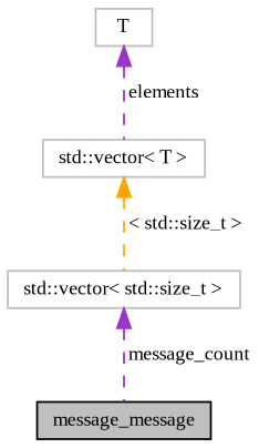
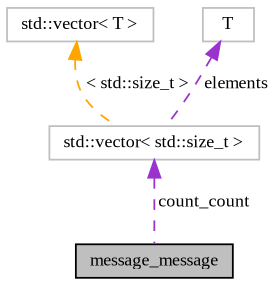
  digraph {
    fontname="Liberation Serif"
    node [color=grey75 fontname="Liberation Serif" fontsize=10 shape=record]
    edge [color=darkorchid3 dir=back fontname="Liberation Serif" fontsize=10 labelfontname=Helvetica labelfontsize=10 style=dashed]
    n1 [color=black fillcolor=grey75 fontcolor=black height=0.2 label=message_message style=filled width=0.4]
    n2 [height=0.2 label="std::vector\< std::size_t \>" width=0.4]
    n3 [height=0.2 label="std::vector\< T \>" width=0.4]
    n4 [height=0.2 label=T width=0.4]
-   n2 -> n1 [label=" message_count"]
+   n2 -> n1 [label=" count_count"]
    n3 -> n2 [color=orange label=" \< std::size_t \>"]
-   n4 -> n3 [label=" elements"]
+   n4 -> n2 [label=" elements"]
  }
